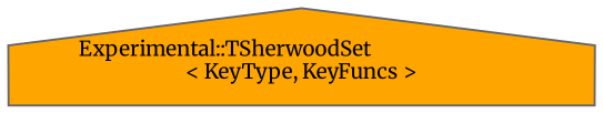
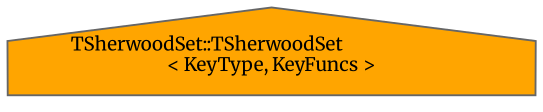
  digraph {
    rankdir=LR
    fontname=Merriweather
-   n1 [color=grey40 fillcolor=orange fontname=Merriweather fontsize=10 height=0.2 label="Experimental::TSherwoodSet\l\< KeyType, KeyFuncs \>" shape=house style=filled width=0.4]
+   n1 [color=grey40 fillcolor=orange fontname=Merriweather fontsize=10 height=0.2 label="TSherwoodSet::TSherwoodSet\l\< KeyType, KeyFuncs \>" shape=house style=filled width=0.4]
  }
